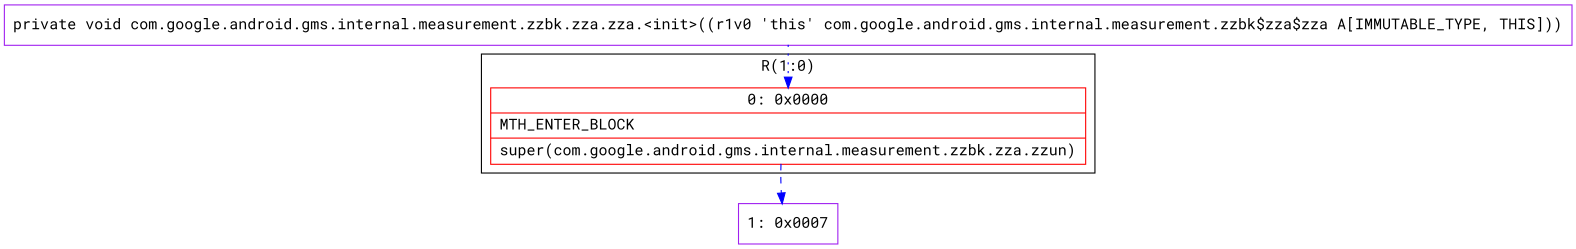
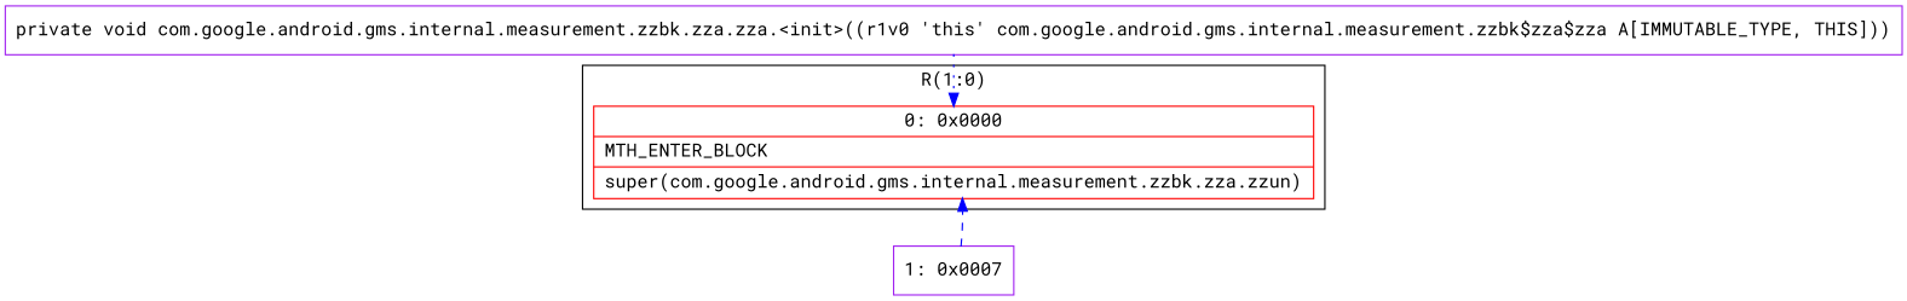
  digraph {
    fontname="Roboto Mono"
    node [color=purple shape=record fontname="Roboto Mono"]
    edge [color=blue fontname="Roboto Mono"]
    n1 [color=red label="{0\:\ 0x0000|MTH_ENTER_BLOCK\l|super(com.google.android.gms.internal.measurement.zzbk.zza.zzun)\l}"]
    n2 [label="{1\:\ 0x0007}"]
    n3 [label="{private void com.google.android.gms.internal.measurement.zzbk.zza.zza.\<init\>((r1v0 'this' com.google.android.gms.internal.measurement.zzbk$zza$zza A[IMMUTABLE_TYPE, THIS])) }"]
    subgraph cluster_1 {
      label="R(1:0)"
      n1
    }
-   n1 -> n2 [style=dashed]
+   n2 -> n1 [style=dashed]
    n3 -> n1 [style=dotted]
  }
